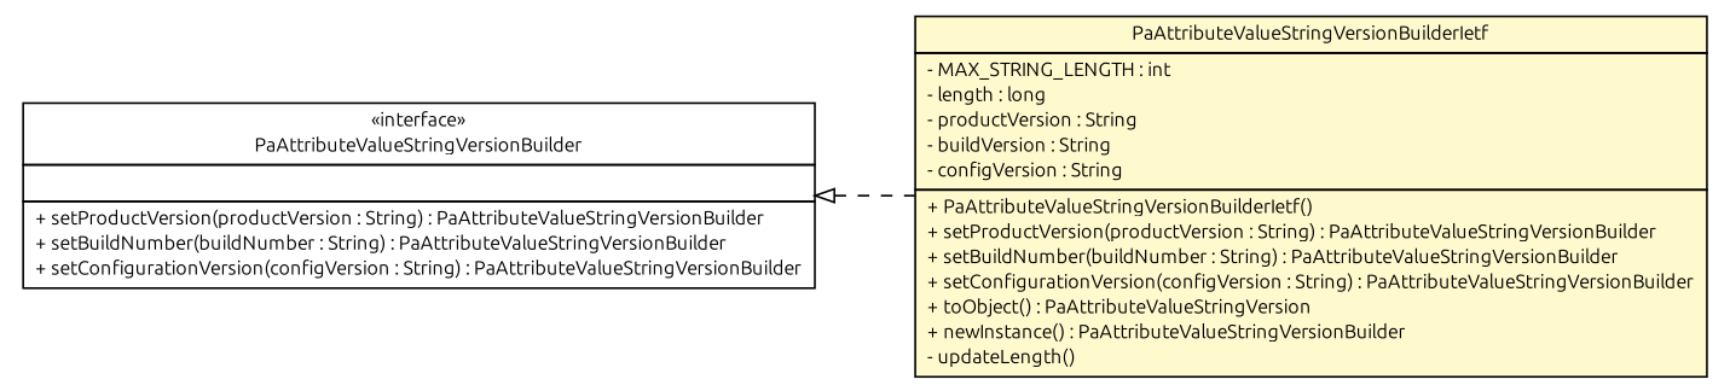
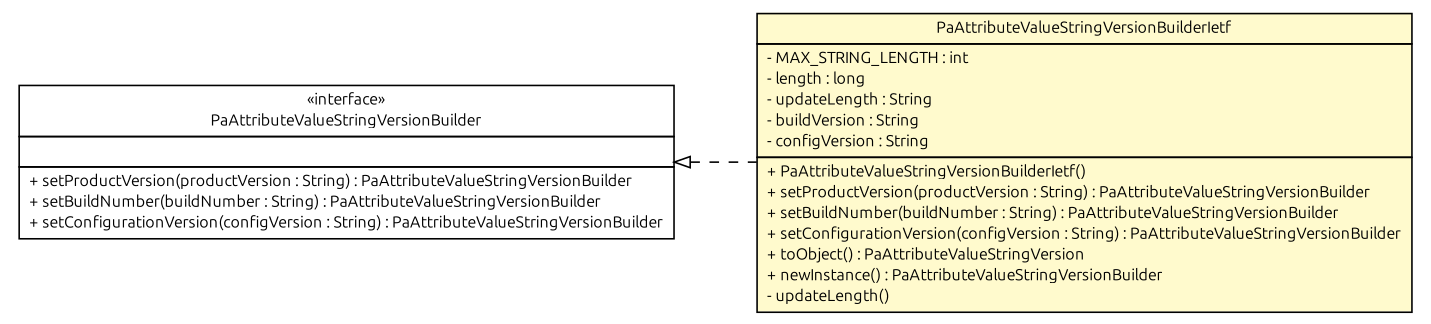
  digraph {
    nodesep=0.25
    ranksep=0.5
    rankdir=LR
    fontname=Ubuntu
    node [fontcolor=black fontname=Ubuntu fontsize=10.0 shape=plaintext]
-   n1 [label=<<table title="org.ietf.nea.pa.attribute.PaAttributeValueStringVersionBuilderIetf" border="0" cellborder="1" cellspacing="0" cellpadding="2" port="p" bgcolor="lemonChiffon" href="./PaAttributeValueStringVersionBuilderIetf.html"> 		<tr><td><table border="0" cellspacing="0" cellpadding="1"> <tr><td align="center" balign="center"> PaAttributeValueStringVersionBuilderIetf </td></tr> 		</table></td></tr> 		<tr><td><table border="0" cellspacing="0" cellpadding="1"> <tr><td align="left" balign="left"> - MAX_STRING_LENGTH : int </td></tr> <tr><td align="left" balign="left"> - length : long </td></tr> <tr><td align="left" balign="left"> - productVersion : String </td></tr> <tr><td align="left" balign="left"> - buildVersion : String </td></tr> <tr><td align="left" balign="left"> - configVersion : String </td></tr> 		</table></td></tr> 		<tr><td><table border="0" cellspacing="0" cellpadding="1"> <tr><td align="left" balign="left"> + PaAttributeValueStringVersionBuilderIetf() </td></tr> <tr><td align="left" balign="left"> + setProductVersion(productVersion : String) : PaAttributeValueStringVersionBuilder </td></tr> <tr><td align="left" balign="left"> + setBuildNumber(buildNumber : String) : PaAttributeValueStringVersionBuilder </td></tr> <tr><td align="left" balign="left"> + setConfigurationVersion(configVersion : String) : PaAttributeValueStringVersionBuilder </td></tr> <tr><td align="left" balign="left"> + toObject() : PaAttributeValueStringVersion </td></tr> <tr><td align="left" balign="left"> + newInstance() : PaAttributeValueStringVersionBuilder </td></tr> <tr><td align="left" balign="left"> - updateLength() </td></tr> 		</table></td></tr> 		</table>>]
+   n1 [label=<<table title="org.ietf.nea.pa.attribute.PaAttributeValueStringVersionBuilderIetf" border="0" cellborder="1" cellspacing="0" cellpadding="2" port="p" bgcolor="lemonChiffon" href="./PaAttributeValueStringVersionBuilderIetf.html"> 		<tr><td><table border="0" cellspacing="0" cellpadding="1"> <tr><td align="center" balign="center"> PaAttributeValueStringVersionBuilderIetf </td></tr> 		</table></td></tr> 		<tr><td><table border="0" cellspacing="0" cellpadding="1"> <tr><td align="left" balign="left"> - MAX_STRING_LENGTH : int </td></tr> <tr><td align="left" balign="left"> - length : long </td></tr> <tr><td align="left" balign="left"> - updateLength : String </td></tr> <tr><td align="left" balign="left"> - buildVersion : String </td></tr> <tr><td align="left" balign="left"> - configVersion : String </td></tr> 		</table></td></tr> 		<tr><td><table border="0" cellspacing="0" cellpadding="1"> <tr><td align="left" balign="left"> + PaAttributeValueStringVersionBuilderIetf() </td></tr> <tr><td align="left" balign="left"> + setProductVersion(productVersion : String) : PaAttributeValueStringVersionBuilder </td></tr> <tr><td align="left" balign="left"> + setBuildNumber(buildNumber : String) : PaAttributeValueStringVersionBuilder </td></tr> <tr><td align="left" balign="left"> + setConfigurationVersion(configVersion : String) : PaAttributeValueStringVersionBuilder </td></tr> <tr><td align="left" balign="left"> + toObject() : PaAttributeValueStringVersion </td></tr> <tr><td align="left" balign="left"> + newInstance() : PaAttributeValueStringVersionBuilder </td></tr> <tr><td align="left" balign="left"> - updateLength() </td></tr> 		</table></td></tr> 		</table>>]
    n2 [label=<<table title="org.ietf.nea.pa.attribute.PaAttributeValueStringVersionBuilder" border="0" cellborder="1" cellspacing="0" cellpadding="2" port="p" href="./PaAttributeValueStringVersionBuilder.html"> 		<tr><td><table border="0" cellspacing="0" cellpadding="1"> <tr><td align="center" balign="center"> &#171;interface&#187; </td></tr> <tr><td align="center" balign="center"> PaAttributeValueStringVersionBuilder </td></tr> 		</table></td></tr> 		<tr><td><table border="0" cellspacing="0" cellpadding="1"> <tr><td align="left" balign="left">  </td></tr> 		</table></td></tr> 		<tr><td><table border="0" cellspacing="0" cellpadding="1"> <tr><td align="left" balign="left"> + setProductVersion(productVersion : String) : PaAttributeValueStringVersionBuilder </td></tr> <tr><td align="left" balign="left"> + setBuildNumber(buildNumber : String) : PaAttributeValueStringVersionBuilder </td></tr> <tr><td align="left" balign="left"> + setConfigurationVersion(configVersion : String) : PaAttributeValueStringVersionBuilder </td></tr> 		</table></td></tr> 		</table>>]
    n2 -> n1 [arrowtail=empty dir=back fontname=Ubuntu fontsize=10 headport=p labelfontname=Helvetica labelfontsize=10 style=dashed tailport=p]
  }
